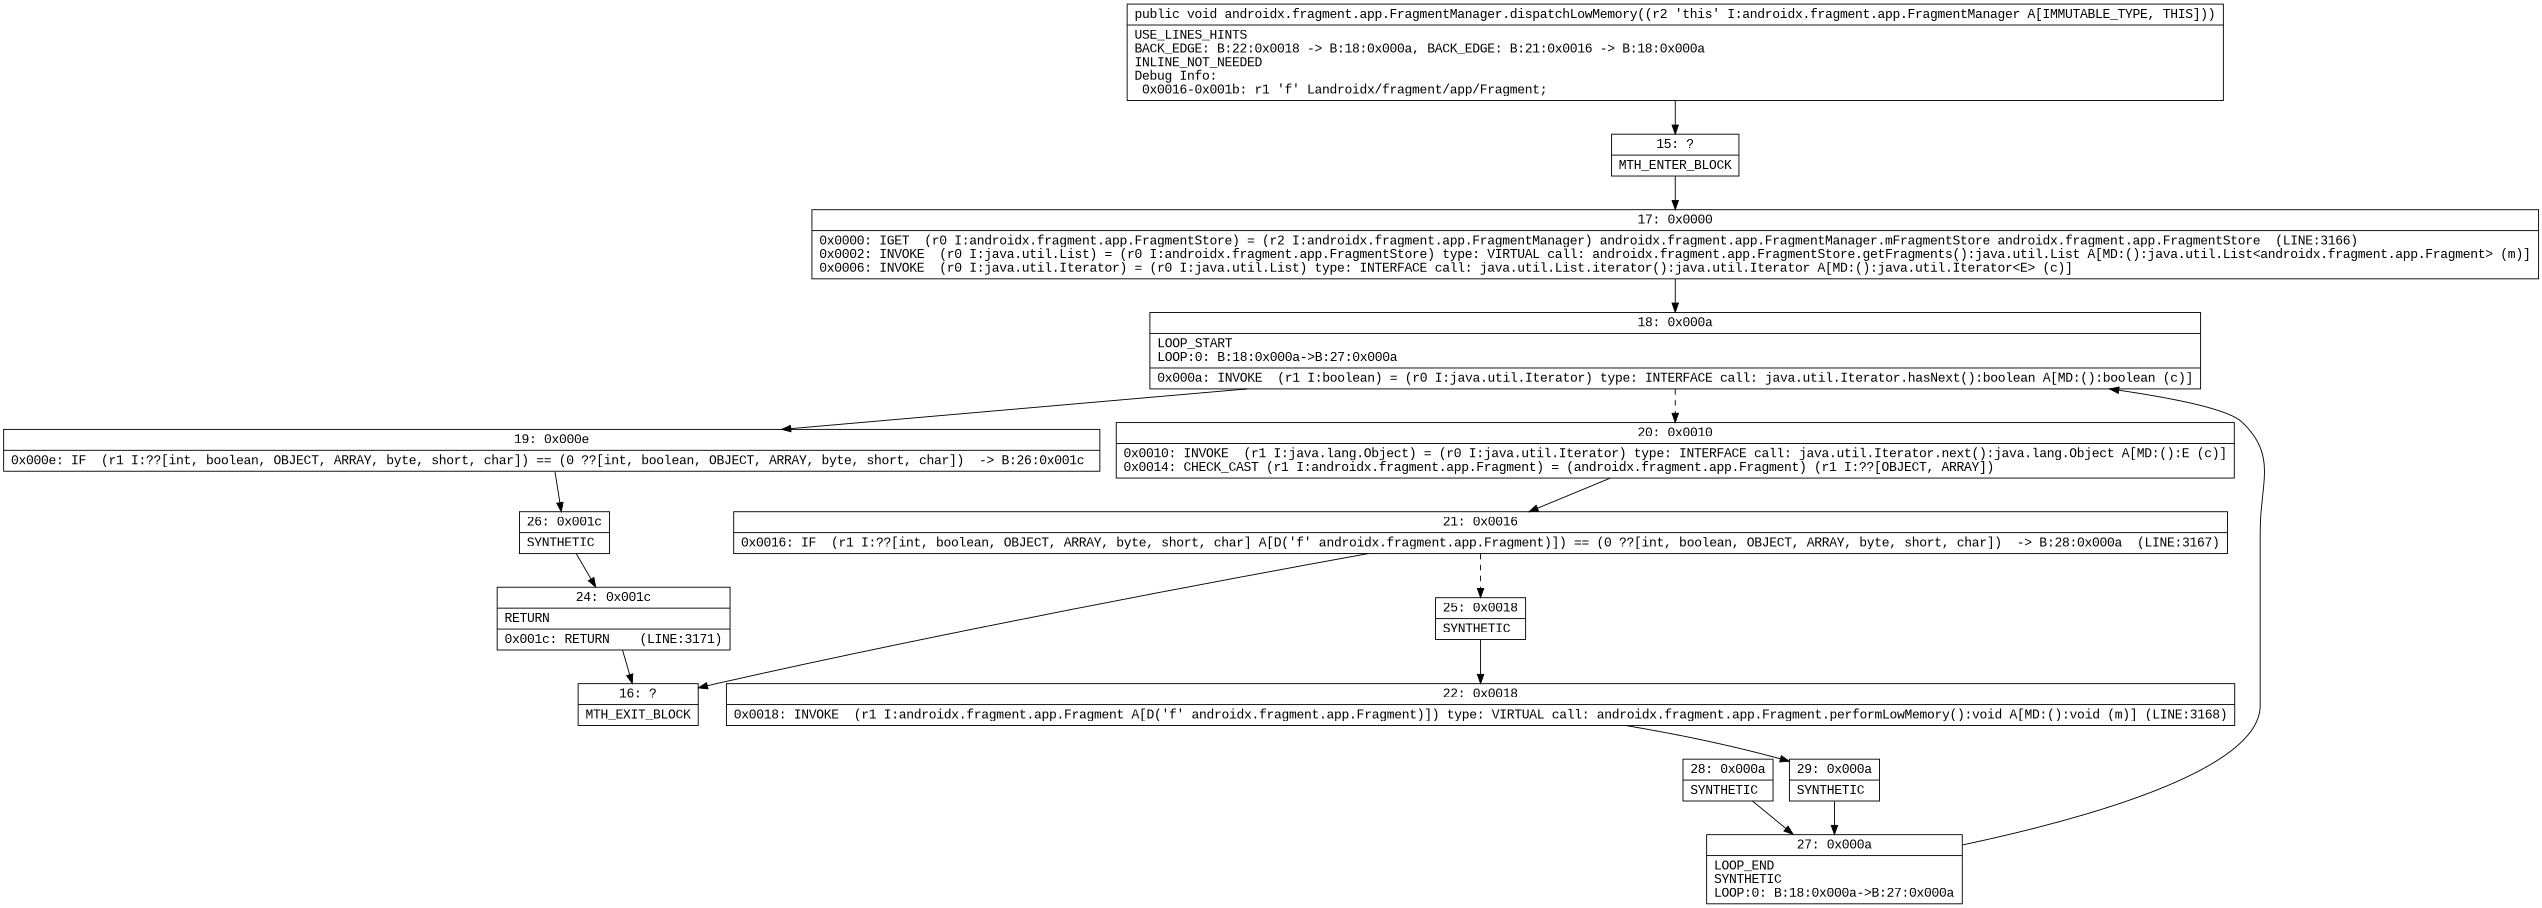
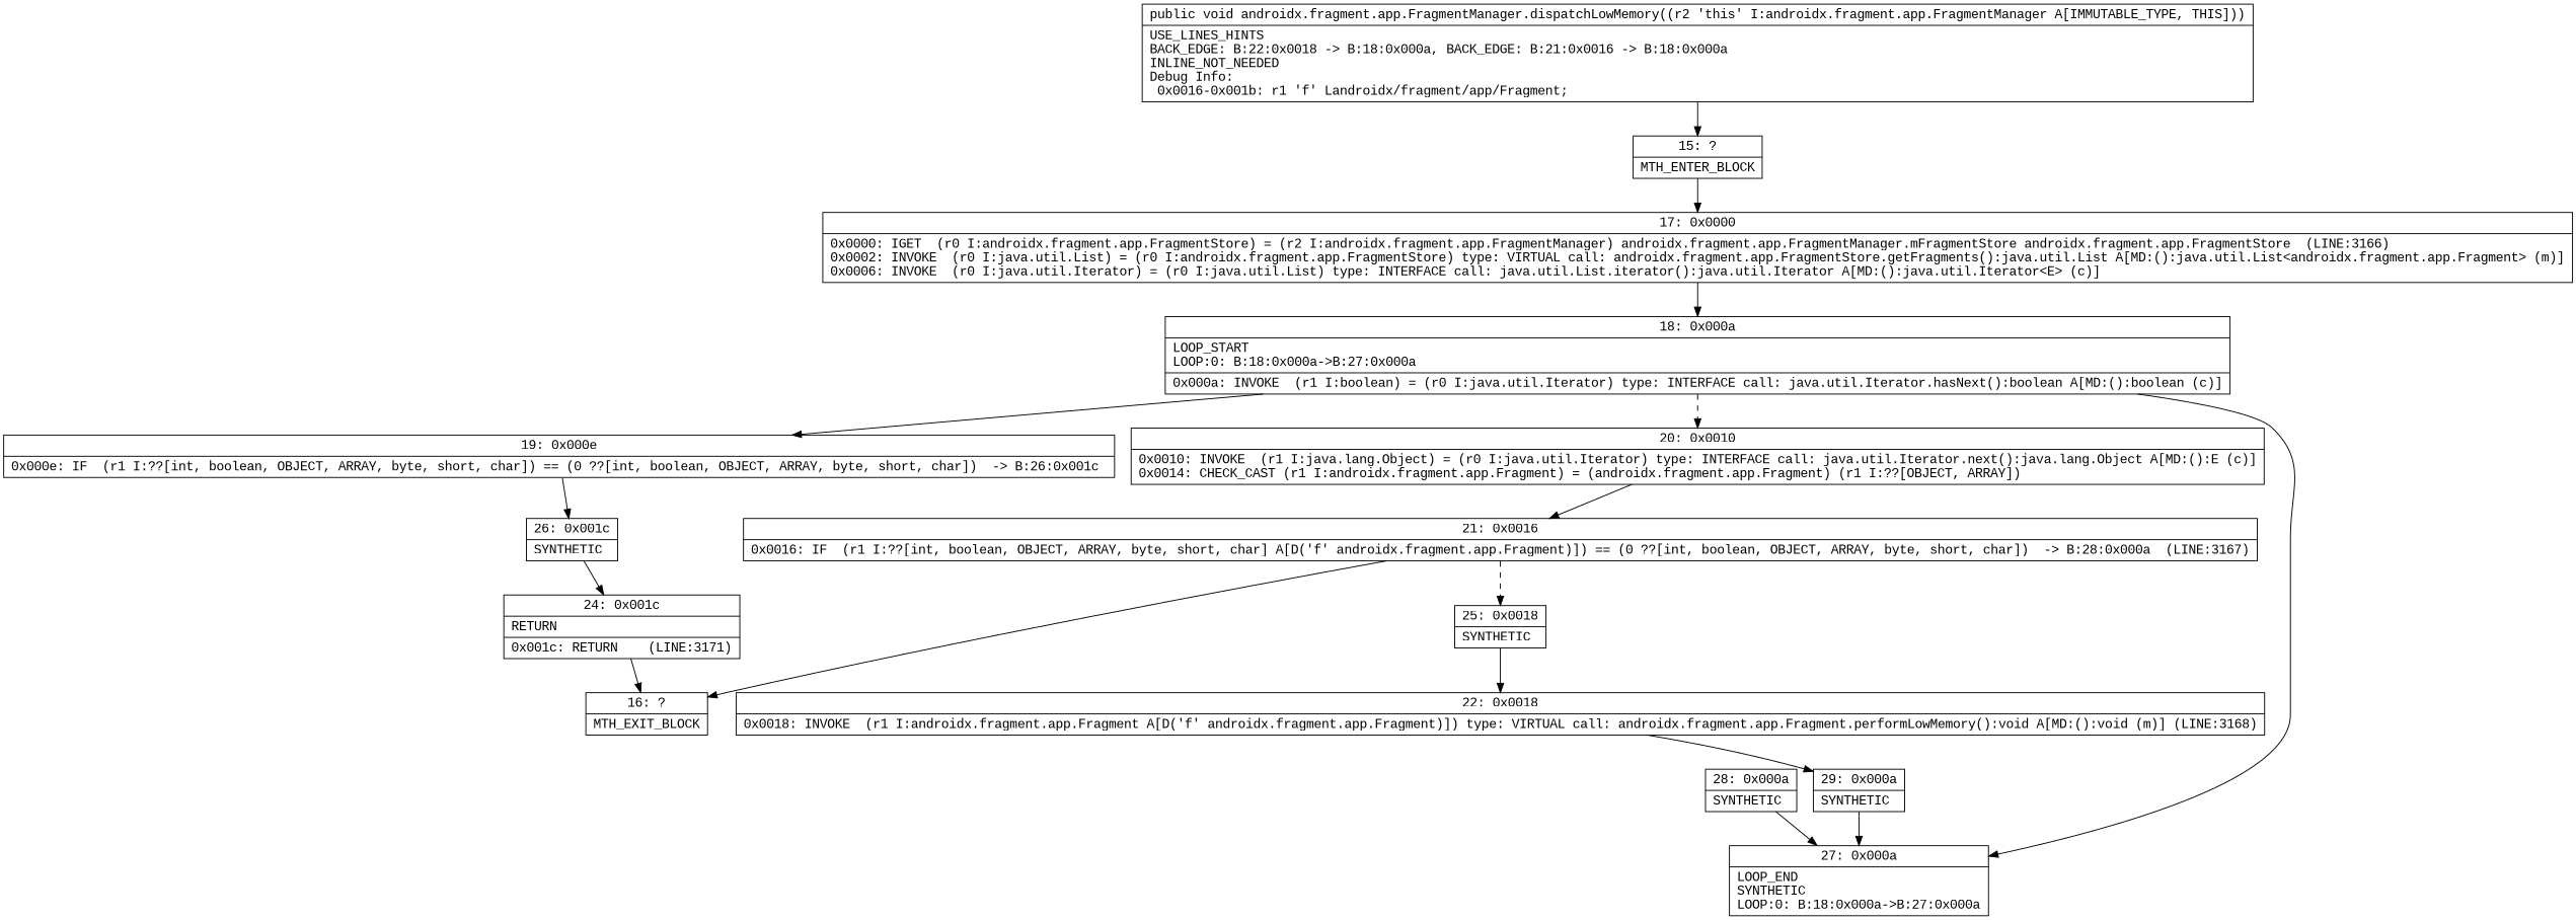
  digraph {
    fontname="Liberation Mono"
    node [fontname="Liberation Mono" shape=record]
    edge [fontname="Liberation Mono"]
    n1 [label="{15\:\ ?|MTH_ENTER_BLOCK\l}"]
    n2 [label="{17\:\ 0x0000|0x0000: IGET  (r0 I:androidx.fragment.app.FragmentStore) = (r2 I:androidx.fragment.app.FragmentManager) androidx.fragment.app.FragmentManager.mFragmentStore androidx.fragment.app.FragmentStore  (LINE:3166)\l0x0002: INVOKE  (r0 I:java.util.List) = (r0 I:androidx.fragment.app.FragmentStore) type: VIRTUAL call: androidx.fragment.app.FragmentStore.getFragments():java.util.List A[MD:():java.util.List\<androidx.fragment.app.Fragment\> (m)]\l0x0006: INVOKE  (r0 I:java.util.Iterator) = (r0 I:java.util.List) type: INTERFACE call: java.util.List.iterator():java.util.Iterator A[MD:():java.util.Iterator\<E\> (c)]\l}"]
    n3 [label="{18\:\ 0x000a|LOOP_START\lLOOP:0: B:18:0x000a\-\>B:27:0x000a\l|0x000a: INVOKE  (r1 I:boolean) = (r0 I:java.util.Iterator) type: INTERFACE call: java.util.Iterator.hasNext():boolean A[MD:():boolean (c)]\l}"]
    n4 [label="{19\:\ 0x000e|0x000e: IF  (r1 I:??[int, boolean, OBJECT, ARRAY, byte, short, char]) == (0 ??[int, boolean, OBJECT, ARRAY, byte, short, char])  \-\> B:26:0x001c \l}"]
    n5 [label="{20\:\ 0x0010|0x0010: INVOKE  (r1 I:java.lang.Object) = (r0 I:java.util.Iterator) type: INTERFACE call: java.util.Iterator.next():java.lang.Object A[MD:():E (c)]\l0x0014: CHECK_CAST (r1 I:androidx.fragment.app.Fragment) = (androidx.fragment.app.Fragment) (r1 I:??[OBJECT, ARRAY]) \l}"]
    n6 [label="{26\:\ 0x001c|SYNTHETIC\l}"]
    n7 [label="{21\:\ 0x0016|0x0016: IF  (r1 I:??[int, boolean, OBJECT, ARRAY, byte, short, char] A[D('f' androidx.fragment.app.Fragment)]) == (0 ??[int, boolean, OBJECT, ARRAY, byte, short, char])  \-\> B:28:0x000a  (LINE:3167)\l}"]
    n8 [label="{24\:\ 0x001c|RETURN\l|0x001c: RETURN    (LINE:3171)\l}"]
    n9 [label="{25\:\ 0x0018|SYNTHETIC\l}"]
    n10 [label="{16\:\ ?|MTH_EXIT_BLOCK\l}"]
    n11 [label="{22\:\ 0x0018|0x0018: INVOKE  (r1 I:androidx.fragment.app.Fragment A[D('f' androidx.fragment.app.Fragment)]) type: VIRTUAL call: androidx.fragment.app.Fragment.performLowMemory():void A[MD:():void (m)] (LINE:3168)\l}"]
    n12 [label="{28\:\ 0x000a|SYNTHETIC\l}"]
    n13 [label="{27\:\ 0x000a|LOOP_END\lSYNTHETIC\lLOOP:0: B:18:0x000a\-\>B:27:0x000a\l}"]
    n14 [label="{29\:\ 0x000a|SYNTHETIC\l}"]
    n15 [label="{public void androidx.fragment.app.FragmentManager.dispatchLowMemory((r2 'this' I:androidx.fragment.app.FragmentManager A[IMMUTABLE_TYPE, THIS]))  | USE_LINES_HINTS\lBACK_EDGE: B:22:0x0018 \-\> B:18:0x000a, BACK_EDGE: B:21:0x0016 \-\> B:18:0x000a\lINLINE_NOT_NEEDED\lDebug Info:\l  0x0016\-0x001b: r1 'f' Landroidx\/fragment\/app\/Fragment;\l}"]
    n1 -> n2
    n2 -> n3
    n3 -> n4
    n3 -> n5 [style=dashed]
    n4 -> n6
    n5 -> n7
    n6 -> n8
    n7 -> n9 [style=dashed]
    n7 -> n10
    n8 -> n10
    n9 -> n11
    n11 -> n14
    n12 -> n13
-   n13 -> n3
+   n3 -> n13
    n14 -> n13
    n15 -> n1
  }
